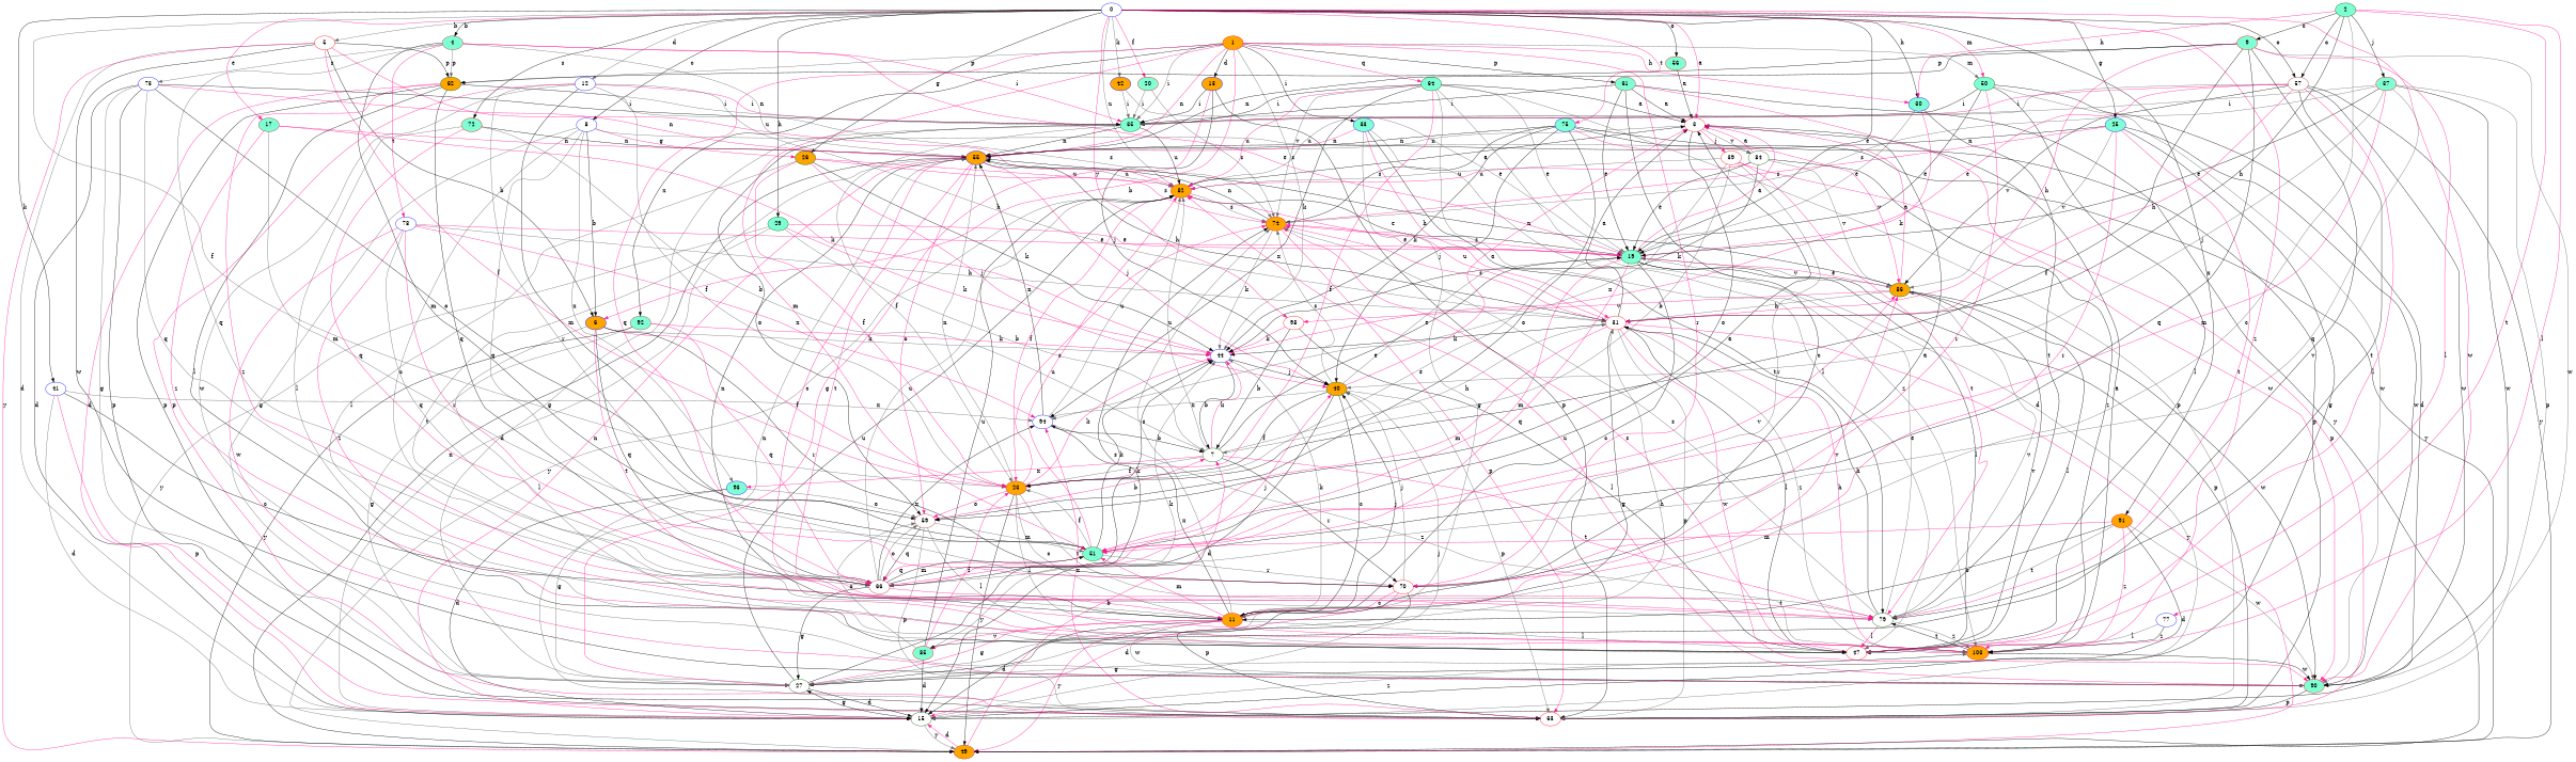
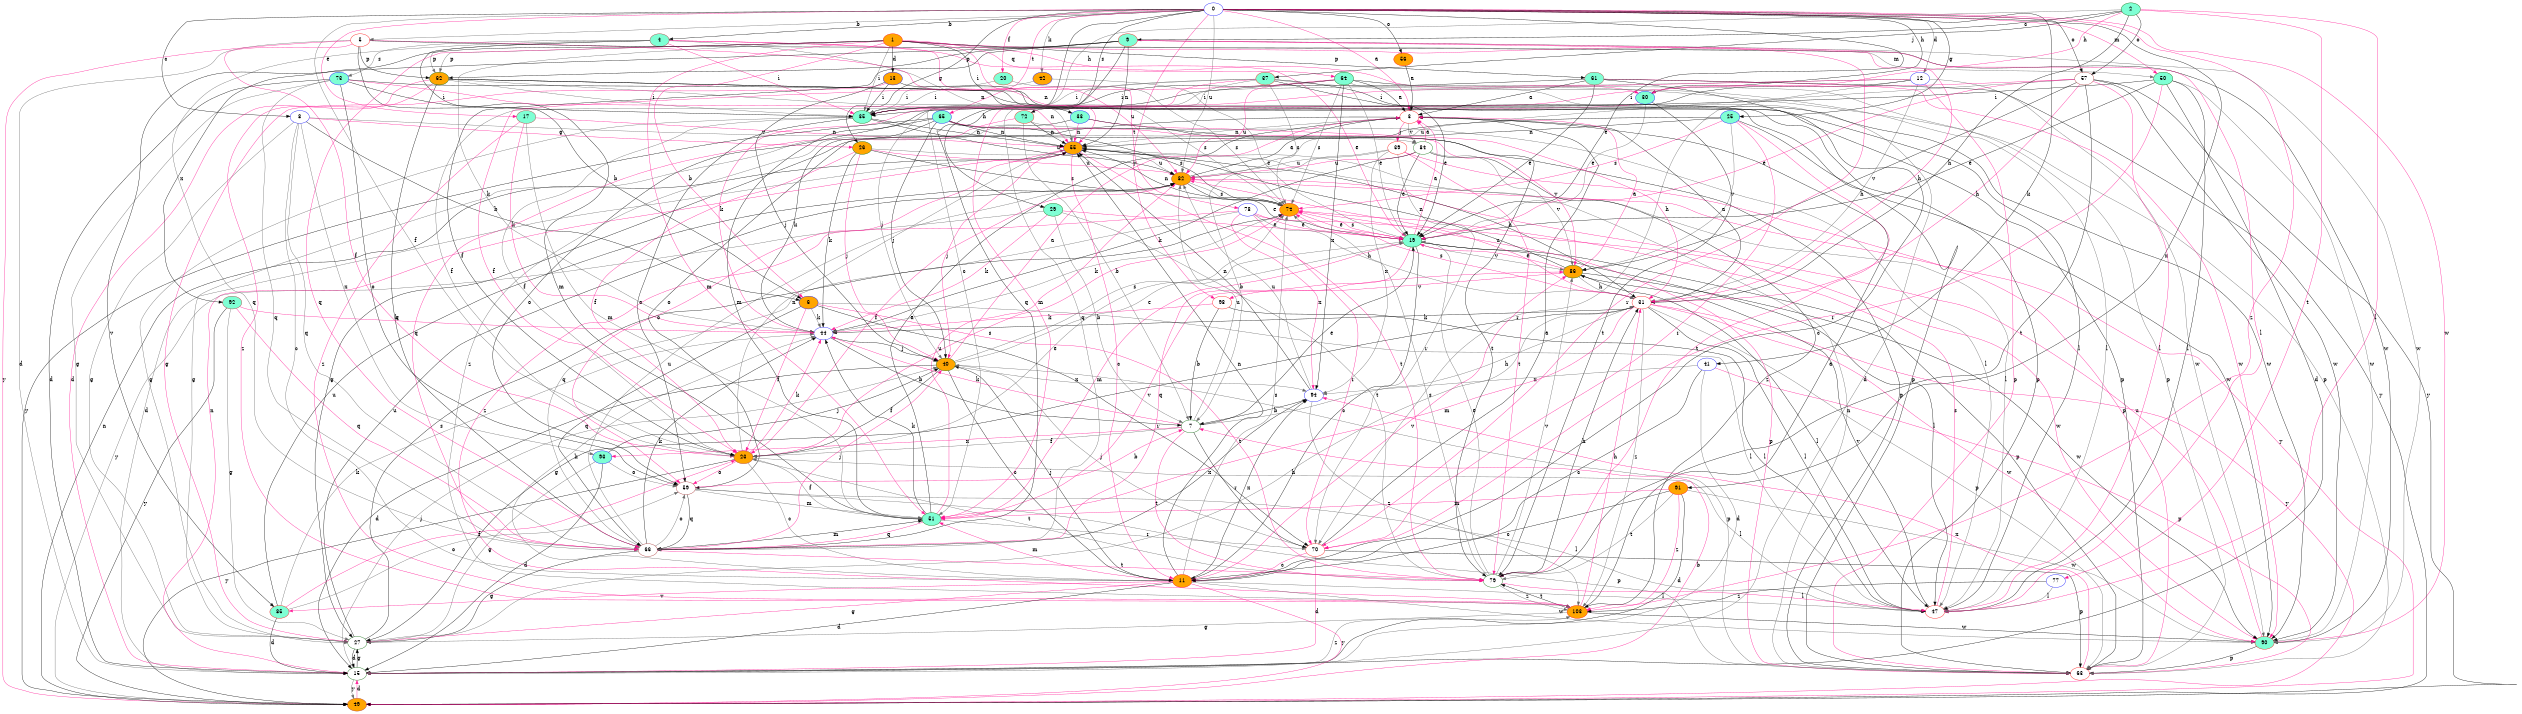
  strict digraph {
    fontname="DejaVu Serif"
    node [color=red fillcolor=white fontname="DejaVu Serif" style=filled]
    edge [color=black fontname="DejaVu Serif"]
    0 [color=blue]
    3
    4 [color=brown fillcolor=aquamarine]
    5
    8 [color=blue]
    12 [color=blue]
    17 [color=brown fillcolor=aquamarine]
    19 [color=darkgreen fillcolor=aquamarine]
    20 [fillcolor=aquamarine]
    23 [color=brown fillcolor=orange]
    25 [color=blue fillcolor=aquamarine]
    26 [color=darkgreen fillcolor=orange]
    29 [color=darkgreen fillcolor=aquamarine]
    30 [color=blue fillcolor=aquamarine]
    41 [color=blue]
    42 [color=blue fillcolor=orange]
    50 [color=darkgreen fillcolor=aquamarine]
-   56 [fillcolor=aquamarine]
+   56 [fillcolor=orange]
    57 [color=brown]
    72 [fillcolor=aquamarine]
-   75 [color=blue fillcolor=aquamarine]
+   75 [color=blue fillcolor=aquamarine label=65]
    82 [color=brown fillcolor=orange]
    90 [fillcolor=aquamarine]
    91 [fillcolor=orange]
    98
    103 [fillcolor=orange]
    55 [color=blue fillcolor=orange]
    39
    59 [color=brown]
    84 [color=darkgreen]
    35 [color=darkgreen fillcolor=aquamarine]
    51 [color=darkgreen fillcolor=aquamarine]
    62 [color=darkgreen fillcolor=orange]
    66 [color=brown]
-   73 [color=blue]
+   73 [color=blue fillcolor=aquamarine]
    78 [color=blue]
    6 [color=blue fillcolor=orange]
    15 [color=darkgreen]
    n39 [color=brown fillcolor=orange label=49]
    11 [fillcolor=orange]
    93 [color=blue fillcolor=aquamarine]
    27 [color=darkgreen]
    70
    31
    63
    44 [color=blue]
    47
    74 [fillcolor=orange]
    86 [color=darkgreen fillcolor=orange]
    79 [color=darkgreen]
    40 [color=darkgreen fillcolor=orange]
    7 [color=darkgreen]
    94 [color=blue]
    1 [fillcolor=orange]
    13 [color=blue fillcolor=orange]
    33 [color=blue fillcolor=aquamarine]
    61 [color=brown fillcolor=aquamarine]
    64 [color=darkgreen fillcolor=aquamarine]
    92 [color=brown fillcolor=aquamarine]
    2 [color=darkgreen fillcolor=aquamarine]
    9 [fillcolor=aquamarine]
    37 [fillcolor=aquamarine]
    77 [color=blue]
    85 [fillcolor=aquamarine]
    0 -> 3 [color=deeppink label=a]
    0 -> 4 [label=b]
    0 -> 5 [color=gray40 label=b]
    0 -> 8 [label=c]
    0 -> 12 [color=gray40 label=d]
    0 -> 17 [color=deeppink label=e]
    0 -> 19 [label=e]
    0 -> 20 [color=deeppink label=f]
    0 -> 23 [color=gray40 label=f]
    0 -> 25 [label=g]
    0 -> 26 [label=g]
    0 -> 29 [label=h]
    0 -> 30 [label=h]
    0 -> 41 [label=k]
    0 -> 42 [color=gray40 label=k]
    0 -> 50 [color=deeppink label=m]
    0 -> 56 [label=o]
    0 -> 57 [label=o]
    0 -> 72 [label=s]
    0 -> 75 [color=deeppink label=t]
    0 -> 82 [color=gray40 label=u]
    0 -> 90 [color=deeppink label=w]
    0 -> 91 [label=x]
    0 -> 98 [color=deeppink label=y]
    0 -> 103 [color=deeppink label=z]
    3 -> 55 [color=gray40 label=n]
    3 -> 39 [color=deeppink label=j]
    3 -> 59 [label=o]
    3 -> 84 [color=gray40 label=v]
    4 -> 19 [color=deeppink label=e]
    4 -> 55 [color=gray40 label=n]
    4 -> 35 [color=deeppink label=i]
    4 -> 51 [label=m]
    4 -> 62 [color=gray40 label=p]
    4 -> 66 [color=gray40 label=q]
    4 -> 73 [color=gray40 label=s]
    4 -> 78 [color=deeppink label=t]
    5 -> 23 [color=deeppink label=f]
    5 -> 82 [color=deeppink label=u]
    5 -> 90 [label=w]
    5 -> 62 [label=p]
    5 -> 6 [label=b]
    5 -> 15 [color=gray40 label=d]
    5 -> n39 [color=deeppink label=y]
    8 -> 26 [color=deeppink label=g]
    8 -> 84 [color=gray40 label=v]
    8 -> 66 [color=gray40 label=q]
    8 -> 6 [label=b]
    8 -> 11 [color=gray40 label=c]
    8 -> 93 [color=gray40 label=x]
    8 -> 27 [color=gray40 label=g]
    12 -> 23 [color=gray40 label=f]
    12 -> 90 [color=gray40 label=w]
    12 -> 35 [color=deeppink label=i]
    12 -> 51 [label=m]
    12 -> 70 [color=gray40 label=r]
    12 -> 31 [color=gray40 label=h]
    12 -> 63 [color=deeppink label=p]
    17 -> 103 [color=deeppink label=z]
    17 -> 55 [color=deeppink label=n]
    17 -> 51 [color=gray40 label=m]
    17 -> 44 [color=deeppink label=k]
    19 -> 3 [color=deeppink label=a]
    19 -> 51 [color=deeppink label=m]
    19 -> 66 [color=deeppink label=q]
    19 -> 11 [label=c]
    19 -> 63 [label=p]
    19 -> 47 [label=l]
    19 -> 74 [color=deeppink label=s]
    19 -> 86 [color=gray40 label=v]
    20 -> 35 [color=gray40 label=i]
    20 -> 74 [color=gray40 label=s]
    23 -> 19 [color=gray40 label=e]
    23 -> 55 [color=gray40 label=n]
    23 -> 59 [color=deeppink label=o]
    23 -> n39 [label=y]
    23 -> 11 [color=gray40 label=c]
    23 -> 44 [color=deeppink label=k]
    23 -> 47 [color=gray40 label=l]
    23 -> 74 [color=deeppink label=s]
    23 -> 79 [color=gray40 label=t]
    25 -> 90 [label=w]
    25 -> 55 [label=n]
    25 -> 27 [label=g]
    25 -> 70 [color=deeppink label=r]
    25 -> 74 [color=deeppink label=s]
    25 -> 86 [color=gray40 label=v]
    25 -> 79 [color=deeppink label=t]
    26 -> 23 [color=deeppink label=f]
    26 -> 82 [color=deeppink label=u]
    26 -> 44 [label=k]
    26 -> 47 [color=gray40 label=l]
-   26 -> 74 [color=deeppink label=s]
+   26 -> 74 [label=s]
    26 -> 40 [color=deeppink label=j]
    29 -> 19 [color=deeppink label=e]
    29 -> n39 [color=gray40 label=y]
    29 -> 44 [color=deeppink label=k]
    29 -> 79 [color=gray40 label=t]
    29 -> 7 [color=gray40 label=b]
    30 -> 19 [color=gray40 label=e]
    30 -> 44 [color=deeppink label=k]
    30 -> 79 [label=t]
    41 -> 15 [color=gray40 label=d]
    41 -> 11 [label=c]
    41 -> 63 [color=deeppink label=p]
    41 -> 94 [color=gray40 label=x]
    42 -> 19 [color=gray40 label=e]
    42 -> 35 [color=gray40 label=i]
    50 -> 19 [label=e]
    50 -> 90 [color=gray40 label=w]
    50 -> 35 [label=i]
    50 -> 15 [label=d]
    50 -> 70 [color=deeppink label=r]
    50 -> 47 [label=l]
    56 -> 3 [label=a]
    57 -> 19 [color=deeppink label=e]
    57 -> 82 [color=gray40 label=u]
    57 -> 90 [label=w]
    57 -> 35 [color=deeppink label=i]
    57 -> n39 [label=y]
    57 -> 31 [color=deeppink label=h]
    57 -> 47 [color=deeppink label=l]
    57 -> 86 [label=v]
    57 -> 79 [label=t]
    72 -> 55 [label=n]
    72 -> 66 [color=deeppink label=q]
    72 -> 47 [color=gray40 label=l]
    72 -> 7 [color=gray40 label=b]
    75 -> 55 [label=n]
    75 -> 59 [label=o]
    75 -> n39 [label=y]
    75 -> 63 [label=p]
    75 -> 44 [label=k]
    75 -> 74 [label=s]
    75 -> 86 [color=deeppink label=v]
    75 -> 40 [label=j]
    82 -> 3 [label=a]
    82 -> 19 [label=e]
    82 -> 23 [color=deeppink label=f]
-   82 -> n39 [color=gray40 label=y]
+   82 -> n39 [color=deeppink label=y]
    82 -> 74 [color=gray40 label=s]
    90 -> 82 [color=deeppink label=u]
    90 -> 63 [label=p]
    91 -> 90 [color=gray40 label=w]
    91 -> 103 [color=deeppink label=z]
    91 -> 51 [color=deeppink label=m]
    91 -> 15 [label=d]
    91 -> 11 [label=c]
    91 -> 79 [color=gray40 label=t]
    98 -> 44 [color=deeppink label=k]
    98 -> 47 [label=l]
    98 -> 7 [label=b]
    103 -> 3 [label=a]
    103 -> 90 [label=w]
    103 -> 27 [color=gray40 label=g]
    103 -> 31 [color=deeppink label=h]
    103 -> 79 [label=t]
    55 -> 82 [color=gray40 label=u]
    55 -> 59 [color=deeppink label=o]
    55 -> 15 [color=gray40 label=d]
    55 -> 11 [color=deeppink label=c]
    55 -> 31 [label=h]
    55 -> 79 [color=deeppink label=t]
    55 -> 40 [color=deeppink label=j]
    39 -> 82 [color=gray40 label=u]
    39 -> 70 [color=gray40 label=r]
    39 -> 63 [color=deeppink label=p]
    39 -> 79 [color=deeppink label=t]
    39 -> 7 [color=gray40 label=b]
    39 -> 94 [color=gray40 label=x]
    59 -> 51 [color=gray40 label=m]
    59 -> 66 [label=q]
    59 -> 63 [color=gray40 label=p]
    59 -> 47 [color=gray40 label=l]
    59 -> 7 [color=deeppink label=b]
    84 -> 3 [color=deeppink label=a]
    84 -> 19 [label=e]
    84 -> 82 [color=deeppink label=u]
    84 -> 103 [label=z]
    84 -> 44 [label=k]
    84 -> 86 [color=gray40 label=v]
    35 -> 23 [color=gray40 label=f]
    35 -> 82 [label=u]
    35 -> 55 [label=n]
    35 -> 59 [label=o]
    35 -> 27 [color=gray40 label=g]
    51 -> 3 [label=a]
    51 -> 23 [color=gray40 label=f]
    51 -> 82 [color=deeppink label=u]
    51 -> 66 [color=deeppink label=q]
    51 -> 70 [color=gray40 label=r]
    51 -> 44 [label=k]
    51 -> 86 [color=deeppink label=v]
    62 -> 103 [color=deeppink label=z]
    62 -> 35 [color=gray40 label=i]
    62 -> 66 [label=q]
    62 -> 15 [color=deeppink label=d]
    62 -> 63 [label=p]
    62 -> 47 [label=l]
    62 -> 74 [color=gray40 label=s]
    66 -> 82 [color=gray40 label=u]
    66 -> 59 [color=gray40 label=o]
    66 -> 51 [label=m]
    66 -> 27 [label=g]
    66 -> 44 [label=k]
    66 -> 79 [color=deeppink label=t]
    66 -> 40 [color=deeppink label=j]
    66 -> 94 [label=x]
    73 -> 55 [color=deeppink label=n]
    73 -> 59 [label=o]
    73 -> 35 [label=i]
    73 -> 66 [color=gray40 label=q]
    73 -> 15 [label=d]
    73 -> 27 [color=gray40 label=g]
    73 -> 63 [label=p]
    78 -> 19 [color=deeppink label=e]
    78 -> 90 [color=deeppink label=w]
    78 -> 103 [color=deeppink label=z]
    78 -> 66 [color=gray40 label=q]
    78 -> 70 [color=deeppink label=r]
    78 -> 31 [color=gray40 label=h]
    78 -> 94 [color=deeppink label=x]
    6 -> 23 [color=deeppink label=f]
    6 -> 66 [label=q]
    6 -> 70 [label=r]
    6 -> 44 [color=gray40 label=k]
    6 -> 47 [color=gray40 label=l]
    6 -> 79 [color=deeppink label=t]
    15 -> 103 [color=gray40 label=z]
    15 -> 55 [color=deeppink label=n]
    15 -> n39 [color=gray40 label=y]
    15 -> 27 [label=g]
    15 -> 40 [color=gray40 label=j]
    n39 -> 55 [label=n]
    n39 -> 15 [color=deeppink label=d]
    n39 -> 7 [color=deeppink label=b]
    11 -> 90 [color=gray40 label=w]
    11 -> 55 [label=n]
    11 -> 51 [color=deeppink label=m]
    11 -> 15 [label=d]
    11 -> n39 [color=deeppink label=y]
    11 -> 27 [color=deeppink label=g]
    11 -> 44 [color=gray40 label=k]
    11 -> 47 [color=gray40 label=l]
    11 -> 74 [color=gray40 label=s]
    11 -> 86 [color=deeppink label=v]
    11 -> 40 [label=j]
    11 -> 94 [label=x]
    11 -> 85 [color=deeppink label=v]
    93 -> 59 [color=gray40 label=o]
    93 -> 15 [label=d]
    93 -> 27 [color=gray40 label=g]
+   93 -> 40 [label=j]
    27 -> 82 [label=u]
    27 -> 15 [label=d]
    27 -> 31 [color=gray40 label=h]
    27 -> 74 [label=s]
    70 -> 3 [label=a]
    70 -> 15 [color=deeppink label=d]
    70 -> 11 [color=deeppink label=c]
    70 -> 63 [label=p]
    70 -> 40 [color=gray40 label=j]
    31 -> 3 [label=a]
    31 -> 82 [color=deeppink label=u]
    31 -> 90 [color=deeppink label=w]
    31 -> 103 [color=gray40 label=z]
    31 -> 51 [color=deeppink label=m]
    31 -> n39 [color=deeppink label=y]
    31 -> 27 [label=g]
    31 -> 63 [color=gray40 label=p]
    31 -> 44 [label=k]
    31 -> 47 [label=l]
    31 -> 74 [color=deeppink label=s]
    63 -> 55 [color=gray40 label=n]
    63 -> 94 [color=deeppink label=x]
    44 -> 40 [label=j]
    44 -> 7 [label=b]
    47 -> 74 [color=deeppink label=s]
    47 -> 86 [label=v]
    74 -> 19 [color=deeppink label=e]
    74 -> 55 [label=n]
    74 -> 63 [color=deeppink label=p]
    74 -> 44 [color=gray40 label=k]
    86 -> 3 [color=deeppink label=a]
    86 -> 19 [color=deeppink label=e]
    86 -> 90 [label=w]
    86 -> 98 [color=deeppink label=v]
    86 -> 55 [label=n]
    86 -> 31 [color=gray40 label=h]
    86 -> 47 [label=l]
    79 -> 19 [color=gray40 label=e]
    79 -> 103 [color=gray40 label=z]
    79 -> 31 [label=h]
    79 -> 47 [color=deeppink label=l]
    79 -> 74 [color=gray40 label=s]
    79 -> 86 [color=gray40 label=v]
    40 -> 3 [color=deeppink label=a]
    40 -> 19 [color=gray40 label=e]
    40 -> 23 [label=f]
    40 -> 15 [label=d]
    40 -> 11 [label=c]
    40 -> 63 [color=gray40 label=p]
    40 -> 74 [color=gray40 label=s]
    40 -> 94 [color=gray40 label=x]
    7 -> 19 [label=e]
    7 -> 23 [color=gray40 label=f]
    7 -> 82 [color=gray40 label=u]
    7 -> 93 [color=deeppink label=x]
    7 -> 70 [label=r]
    7 -> 31 [color=gray40 label=h]
    7 -> 44 [color=deeppink label=k]
    7 -> 79 [color=deeppink label=t]
    94 -> 82 [color=gray40 label=u]
    94 -> 103 [color=gray40 label=z]
    94 -> 55 [label=n]
    94 -> 7 [label=b]
    1 -> 30 [color=deeppink label=h]
    1 -> 50 [color=gray40 label=m]
    1 -> 55 [color=deeppink label=n]
    1 -> 35 [color=gray40 label=i]
    1 -> 51 [color=deeppink label=m]
    1 -> 62 [color=gray40 label=p]
    1 -> 66 [color=deeppink label=q]
    1 -> 6 [color=deeppink label=b]
    1 -> 70 [color=deeppink label=r]
    1 -> 44 [color=gray40 label=k]
    1 -> 13 [label=d]
    1 -> 33 [label=i]
    1 -> 61 [label=p]
    1 -> 64 [color=deeppink label=q]
    1 -> 92 [label=x]
    13 -> 35 [label=i]
    13 -> 27 [color=deeppink label=g]
    13 -> 63 [label=p]
    13 -> 40 [label=j]
    33 -> 103 [color=gray40 label=z]
    33 -> 55 [color=deeppink label=n]
    33 -> 27 [color=gray40 label=g]
    33 -> 31 [color=deeppink label=h]
    33 -> 79 [label=t]
    61 -> 3 [label=a]
    61 -> 19 [label=e]
    61 -> 90 [color=deeppink label=w]
    61 -> 35 [label=i]
    61 -> n39 [label=y]
    61 -> 11 [label=c]
    64 -> 3 [label=a]
    64 -> 19 [color=gray40 label=e]
    64 -> 23 [color=deeppink label=f]
    64 -> 82 [color=deeppink label=u]
    64 -> 35 [label=i]
    64 -> 15 [color=gray40 label=d]
    64 -> 63 [color=gray40 label=p]
    64 -> 47 [color=gray40 label=l]
    64 -> 74 [color=gray40 label=s]
    64 -> 94 [label=x]
    92 -> 66 [color=deeppink label=q]
    92 -> n39 [label=y]
    92 -> 27 [color=gray40 label=g]
    92 -> 44 [color=deeppink label=k]
    2 -> 30 [color=deeppink label=h]
    2 -> 57 [label=o]
-   2 -> 11 [color=gray40 label=c]
+   2 -> 51 [color=gray40 label=c]
    2 -> 31 [label=h]
    2 -> 47 [color=deeppink label=l]
    2 -> 9 [label=c]
    2 -> 37 [label=j]
    2 -> 77 [color=deeppink label=t]
    9 -> 23 [label=f]
    9 -> 90 [color=gray40 label=w]
    9 -> 55 [label=n]
    9 -> 62 [label=p]
    9 -> 66 [label=q]
    9 -> 31 [color=deeppink label=h]
    9 -> 47 [color=deeppink label=l]
    9 -> 85 [label=v]
    37 -> 19 [label=e]
    37 -> 90 [label=w]
    37 -> 35 [color=gray40 label=i]
    37 -> 51 [color=deeppink label=m]
    37 -> 66 [color=gray40 label=q]
    37 -> 63 [color=gray40 label=p]
    37 -> 74 [color=gray40 label=s]
    37 -> 40 [color=gray40 label=j]
    77 -> 103 [label=z]
    77 -> 47 [color=gray40 label=l]
    85 -> 23 [color=deeppink label=f]
    85 -> 82 [label=u]
    85 -> 59 [color=gray40 label=o]
    85 -> 15 [label=d]
    85 -> 44 [color=gray40 label=k]
  }
